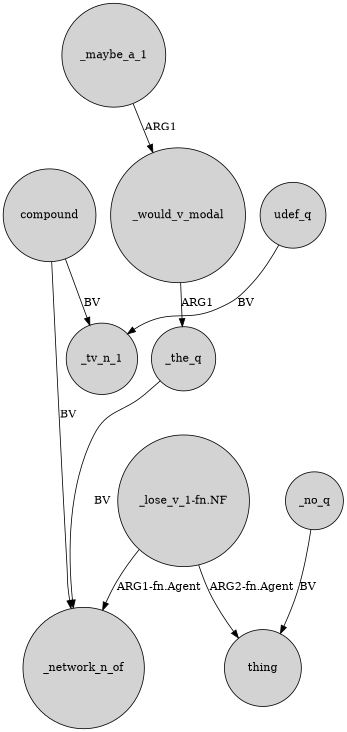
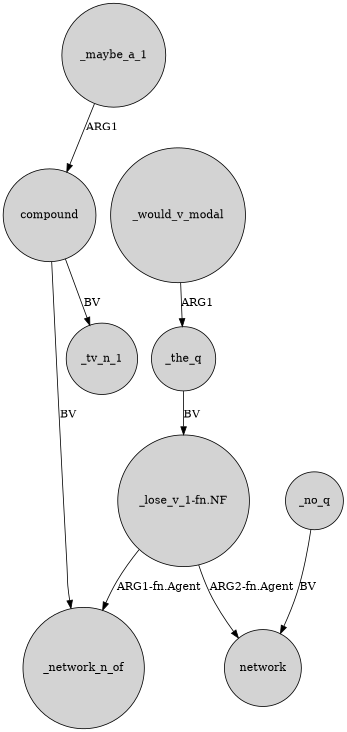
  digraph {
    node [shape=circle style=filled]
    _the_q
    _network_n_of
    _would_v_modal
    "_lose_v_1-fn.NF"
-   thing
+   thing [label=network]
    _no_q
    compound
    _tv_n_1
-   udef_q
    _maybe_a_1
-   _the_q -> _network_n_of [label=BV]
+   _the_q -> "_lose_v_1-fn.NF" [label=BV]
    _would_v_modal -> _the_q [label=ARG1]
    "_lose_v_1-fn.NF" -> _network_n_of [label="ARG1-fn.Agent"]
    "_lose_v_1-fn.NF" -> thing [label="ARG2-fn.Agent"]
    _no_q -> thing [label=BV]
    compound -> _network_n_of [label=BV]
    compound -> _tv_n_1 [label=BV]
-   udef_q -> _tv_n_1 [label=BV]
-   _maybe_a_1 -> _would_v_modal [label=ARG1]
+   _maybe_a_1 -> compound [label=ARG1]
  }
